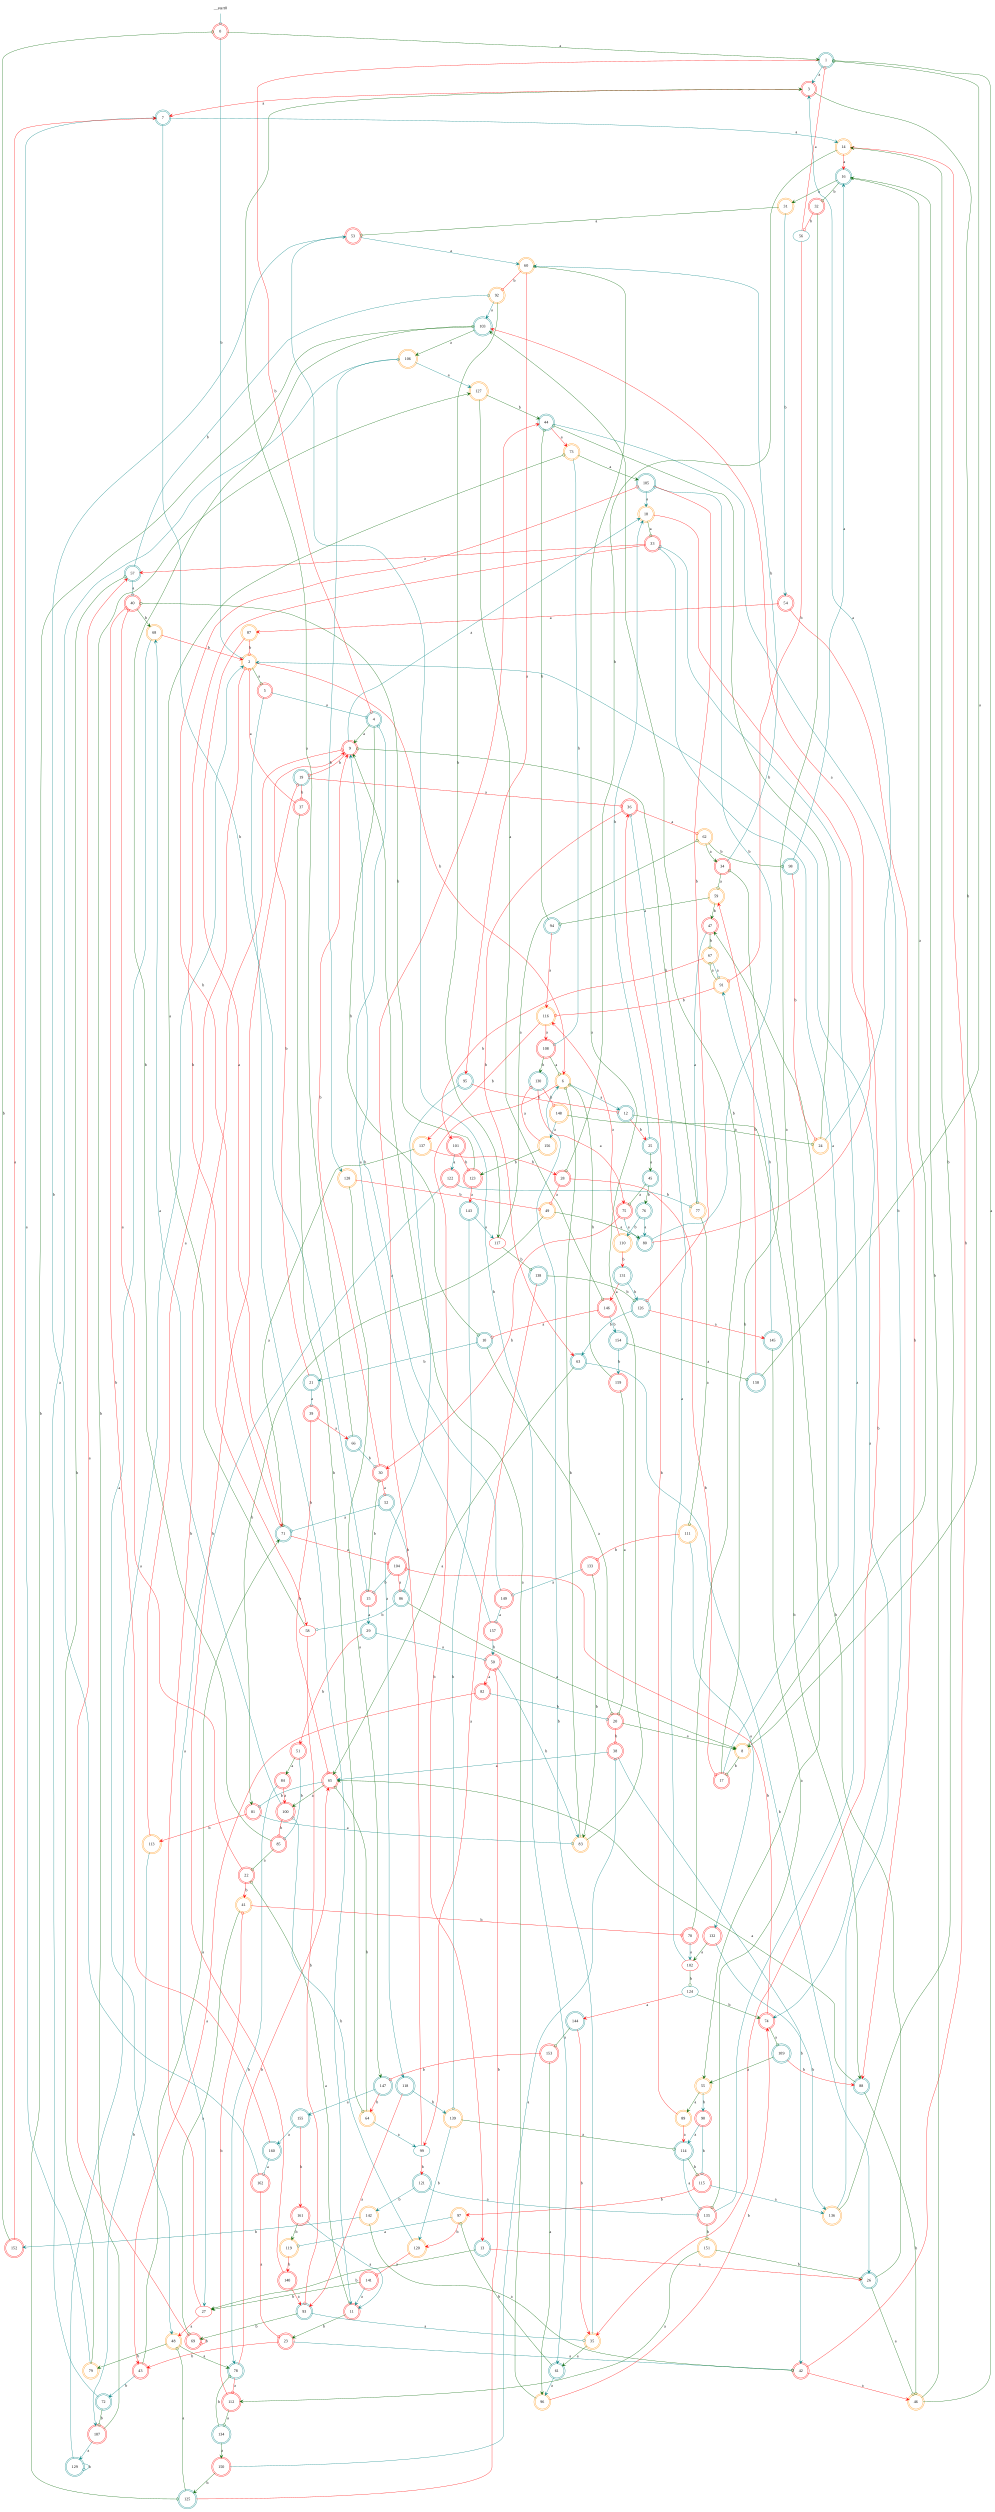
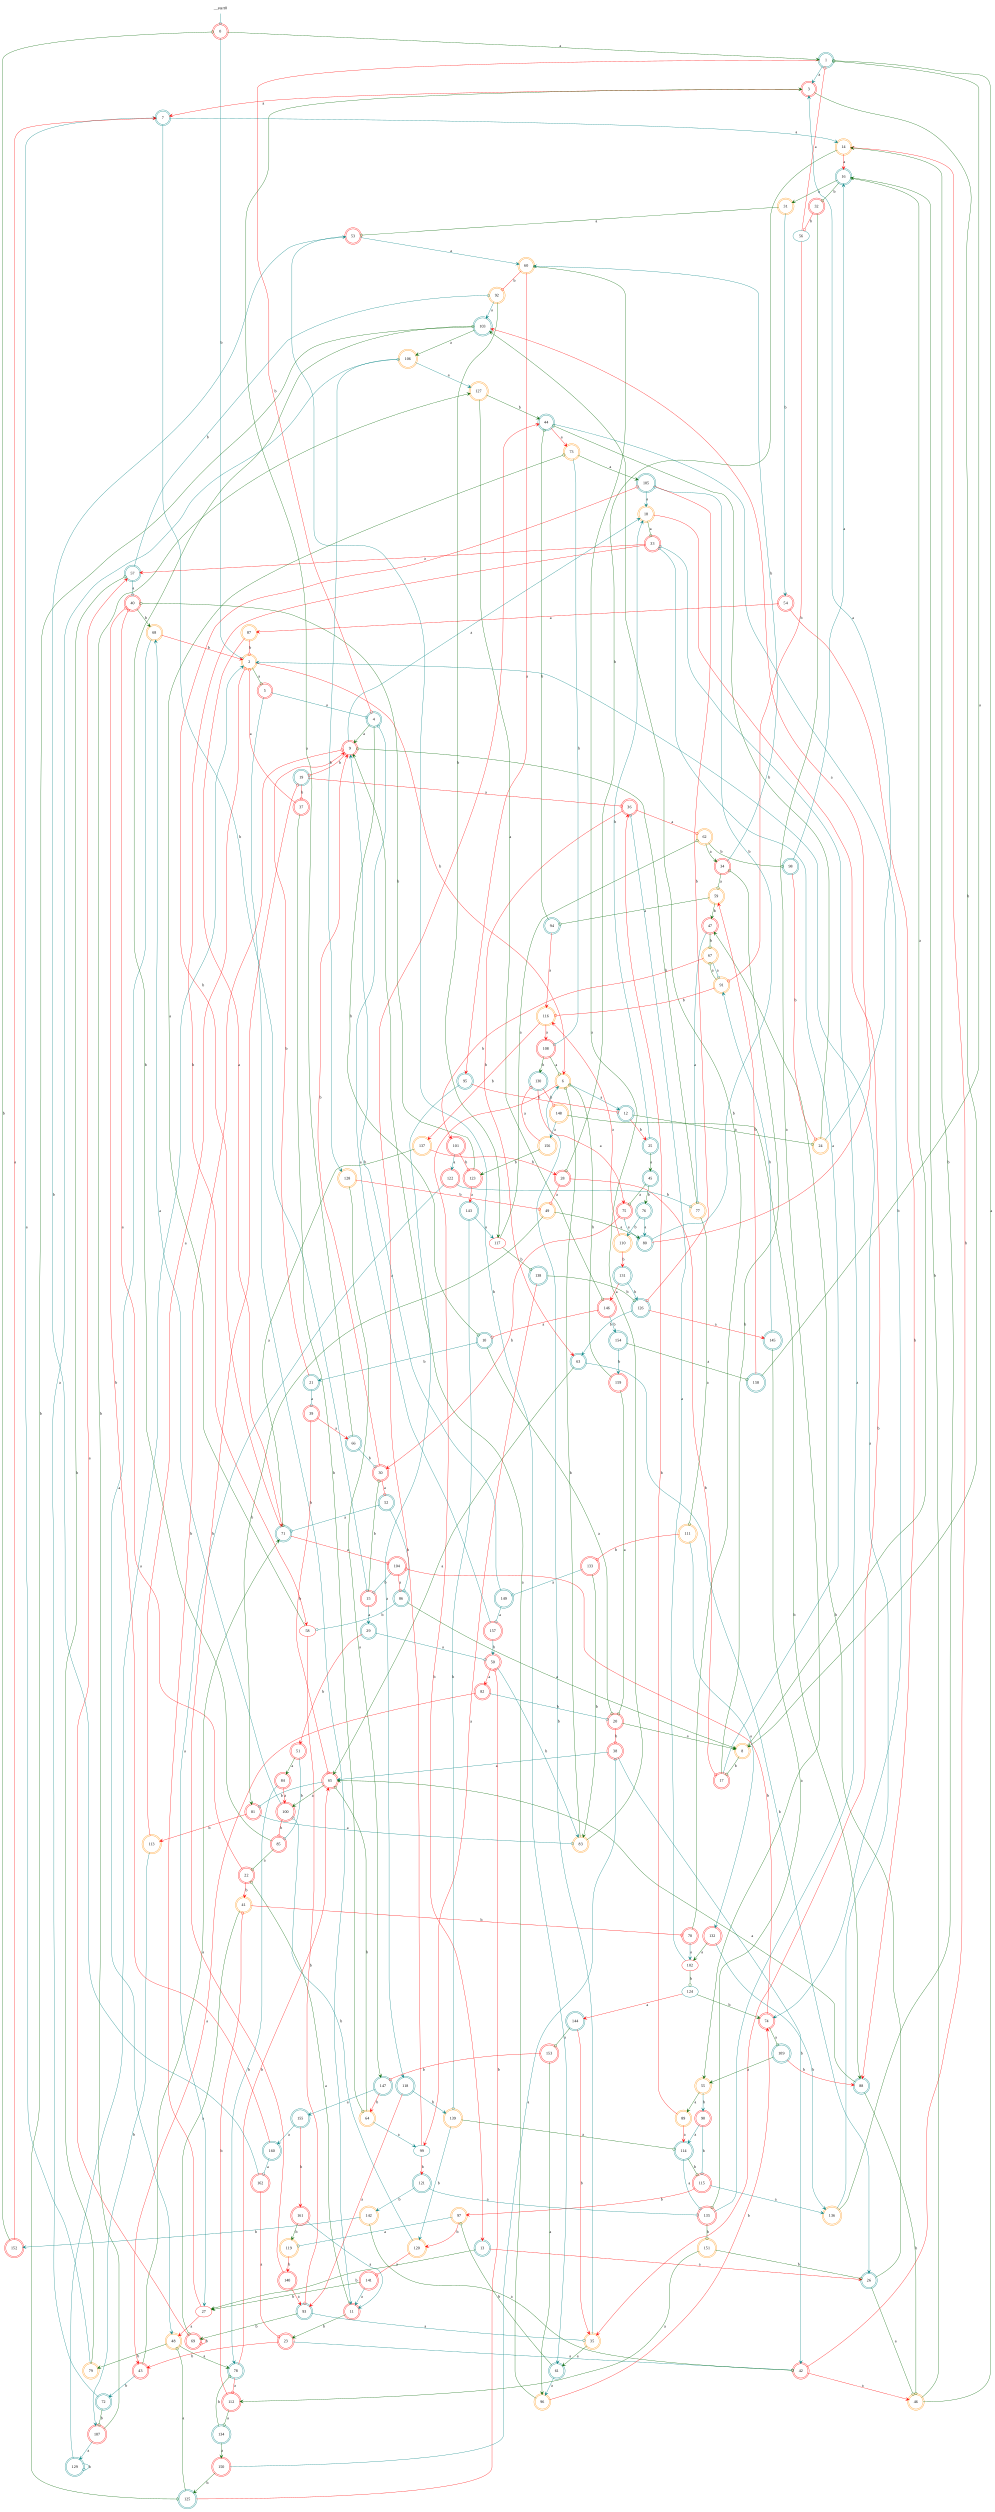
  digraph {
    fontname="Liberation Serif"
    node [color=red fontname="Liberation Serif" shape=doublecircle]
    edge [arrowhead=vee color=darkgreen fontname="Liberation Serif"]
    __start0 [shape=none]
    0
    1 [color=teal]
    2 [color=darkorange]
    3
    4 [color=teal]
    5
    6 [color=darkorange]
    7 [color=teal]
    8 [color=darkorange]
    9
    10 [color=teal]
    11
    12 [color=teal]
    13 [color=teal]
    14 [color=darkorange]
    15
    16 [color=teal]
    17
    18 [color=darkorange]
    19 [color=teal]
    20
    21 [color=teal]
    22
    23
    24 [color=darkorange]
    25 [color=teal]
    26 [color=teal]
    27 [shape=""]
    28
    29 [color=teal]
    30
    31 [color=darkorange]
    32
    33
    34
    35 [color=darkorange]
    36
    37
    38
    39
    40
    41 [color=darkorange]
    42
    43
    44 [color=teal]
    45 [color=teal]
    46 [color=darkorange]
    47
    48 [color=darkorange]
    49 [color=darkorange]
    50
    51
    52 [color=teal]
    53
    54
    55 [color=darkorange]
    56 [color=teal shape=""]
    57 [color=teal]
    58 [shape=""]
    59 [color=darkorange]
    60 [color=darkorange]
    61 [color=teal]
    62 [color=darkorange]
    63 [color=teal]
    64 [color=darkorange]
    65
    66 [color=teal]
    68 [color=darkorange]
    69
    70
    71 [color=teal]
    72 [color=teal]
    73 [color=darkorange]
    74
    75
    76 [color=teal]
    67 [color=darkorange]
    77 [color=darkorange]
    78 [color=teal]
    79 [color=darkorange]
    80 [color=teal]
    81
    82
    83 [color=darkorange]
    84
    85
    86 [color=teal]
    87 [color=darkorange]
    88 [color=teal]
    89 [color=darkorange]
    90
    91 [color=darkorange]
    92 [color=darkorange]
    93 [color=teal]
    94 [color=teal]
    95 [color=teal]
    96 [color=darkorange]
    97 [color=darkorange]
    98 [color=teal]
    99 [color=teal shape=""]
    100
    101
    102 [shape=""]
    103 [color=teal]
    104
    105 [color=teal]
    106 [color=darkorange]
    107
    108
    109 [color=teal]
    110 [color=darkorange]
    111 [color=darkorange]
    112
    113 [color=darkorange]
    114 [color=teal]
    115
    116 [color=darkorange]
    117 [shape=""]
    118 [color=teal]
    119 [color=darkorange]
    120 [color=darkorange]
    121 [color=teal]
    122
    123
    124 [color=teal shape=""]
    125 [color=teal]
    126 [color=teal]
    127 [color=darkorange]
    128 [color=darkorange]
    129 [color=teal]
    130 [color=teal]
    131 [color=teal]
    132
    133
    134 [color=teal]
    135
    136 [color=darkorange]
    137 [color=darkorange]
    138 [color=teal]
    139 [color=darkorange]
    140
    141
    142 [color=darkorange]
    143 [color=teal]
    144 [color=teal]
    145 [color=teal]
    146
    147 [color=teal]
    148 [color=darkorange]
-   149
+   149 [color=teal]
    150
    151 [color=darkorange]
    152
    153
    154 [color=teal]
    155 [color=teal]
    156 [color=darkorange]
    157
    158 [color=teal]
    159
    160 [color=teal]
    161
    162
    __start0 -> 0 [arrowhead=odot color=teal]
    0 -> 1 [label=a]
    0 -> 2 [arrowhead=odot color=teal label=b]
    1 -> 3 [color=teal label=a]
    1 -> 4 [arrowhead=odot color=red label=b]
    2 -> 5 [arrowhead=odot label=a]
    2 -> 6 [color=red label=b]
    3 -> 7 [color=red label=a]
    3 -> 8 [label=b]
    4 -> 9 [label=a]
    4 -> 10 [arrowhead=odot label=b]
    5 -> 4 [arrowhead=odot color=teal label=a]
    5 -> 11 [color=teal label=b]
    6 -> 12 [color=teal label=a]
    6 -> 13 [color=red label=b]
    7 -> 14 [color=teal label=a]
    7 -> 15 [arrowhead=odot color=teal label=b]
    8 -> 16 [arrowhead=odot label=a]
    8 -> 17 [arrowhead=odot label=b]
    9 -> 18 [color=teal label=a]
    9 -> 19 [arrowhead=odot color=red label=b]
    10 -> 20 [arrowhead=odot label=a]
    10 -> 21 [color=teal label=b]
    11 -> 22 [arrowhead=odot label=a]
    11 -> 23 [label=b]
    12 -> 24 [arrowhead=odot label=a]
    12 -> 25 [color=red label=b]
    13 -> 26 [color=red label=a]
    13 -> 27 [label=b]
    14 -> 16 [color=red label=a]
    14 -> 28 [arrowhead=odot label=b]
    15 -> 29 [color=teal label=a]
    15 -> 30 [arrowhead=odot label=b]
    16 -> 31 [label=a]
    16 -> 32 [arrowhead=odot label=b]
    17 -> 33 [arrowhead=odot color=teal label=a]
    17 -> 34 [arrowhead=odot label=b]
    18 -> 33 [arrowhead=odot label=a]
    18 -> 35 [color=red label=b]
    19 -> 36 [arrowhead=odot color=red label=a]
    19 -> 37 [arrowhead=odot color=red label=b]
    20 -> 8 [label=a]
    20 -> 38 [arrowhead=odot color=red label=b]
    21 -> 9 [color=red label=b]
    21 -> 39 [arrowhead=odot color=teal label=a]
    22 -> 40 [arrowhead=odot color=red label=a]
    22 -> 41 [color=red label=b]
    23 -> 42 [arrowhead=odot color=teal label=a]
    23 -> 43 [color=red label=b]
    24 -> 3 [color=teal label=a]
    24 -> 44 [arrowhead=odot label=b]
    25 -> 18 [color=teal label=b]
    25 -> 45 [label=a]
    26 -> 46 [arrowhead=odot label=a]
    26 -> 47 [label=b]
    27 -> 9 [arrowhead=odot color=red label=b]
    27 -> 48 [color=red label=a]
    28 -> 17 [arrowhead=odot color=red label=b]
    28 -> 49 [arrowhead=odot color=red label=a]
    29 -> 50 [arrowhead=odot color=teal label=a]
    29 -> 51 [color=red label=b]
    30 -> 9 [color=red label=b]
    30 -> 52 [arrowhead=odot color=red label=a]
    31 -> 53 [arrowhead=odot label=a]
    31 -> 54 [color=teal label=b]
    32 -> 55 [label=a]
    32 -> 56 [arrowhead=odot color=red label=b]
    33 -> 57 [color=red label=a]
    33 -> 58 [color=red label=b]
    34 -> 59 [arrowhead=odot label=a]
    34 -> 60 [color=teal label=b]
    35 -> 6 [color=teal label=b]
    35 -> 61 [label=a]
    36 -> 62 [arrowhead=odot color=red label=a]
    36 -> 63 [color=red label=b]
    37 -> 2 [arrowhead=odot color=red label=a]
    37 -> 64 [arrowhead=odot label=b]
    38 -> 42 [color=teal label=b]
    38 -> 65 [color=teal label=a]
    39 -> 65 [arrowhead=odot color=red label=b]
    39 -> 66 [color=red label=a]
    40 -> 68 [label=b]
    41 -> 69 [arrowhead=odot label=a]
    41 -> 70 [arrowhead=odot color=red label=b]
    42 -> 14 [color=red label=b]
    42 -> 46 [color=red label=a]
    43 -> 71 [label=a]
    43 -> 72 [color=teal label=b]
    44 -> 73 [color=red label=a]
    44 -> 74 [color=teal label=b]
    45 -> 75 [arrowhead=odot label=a]
    45 -> 76 [label=b]
    46 -> 1 [arrowhead=odot label=a]
    46 -> 16 [label=b]
    47 -> 67 [arrowhead=odot label=b]
    47 -> 77 [arrowhead=odot color=teal label=a]
    48 -> 78 [label=a]
    48 -> 79 [label=b]
    49 -> 80 [label=a]
    49 -> 81 [label=b]
    50 -> 82 [color=red label=a]
    50 -> 83 [color=teal label=b]
    51 -> 84 [label=a]
    51 -> 85 [arrowhead=odot color=teal label=b]
    52 -> 71 [arrowhead=odot color=teal label=a]
    52 -> 86 [arrowhead=odot color=teal label=b]
    53 -> 60 [color=teal label=a]
    53 -> 61 [color=teal label=b]
    54 -> 87 [color=red label=a]
    54 -> 88 [color=red label=b]
    55 -> 89 [label=a]
    55 -> 90 [color=teal label=b]
    56 -> 1 [arrowhead=odot color=red label=a]
    56 -> 91 [arrowhead=odot color=red label=b]
    57 -> 40 [arrowhead=odot color=teal label=a]
    57 -> 92 [arrowhead=odot color=teal label=b]
    58 -> 73 [arrowhead=odot label=a]
    58 -> 93 [arrowhead=odot color=red label=b]
    59 -> 47 [label=b]
    59 -> 94 [arrowhead=odot label=a]
    60 -> 92 [arrowhead=odot color=red label=b]
    60 -> 95 [color=red label=a]
    61 -> 96 [color=teal label=a]
    61 -> 97 [arrowhead=odot label=b]
    62 -> 34 [label=a]
    62 -> 98 [arrowhead=odot label=b]
    63 -> 26 [color=teal label=b]
    63 -> 65 [label=a]
    64 -> 65 [arrowhead=odot label=b]
    64 -> 99 [color=teal label=a]
    65 -> 81 [arrowhead=odot color=teal label=b]
    65 -> 100 [label=a]
    66 -> 3 [label=a]
    66 -> 30 [arrowhead=odot color=teal label=b]
    68 -> 2 [color=red label=b]
    68 -> 48 [color=teal label=a]
    69 -> 57 [color=red label=a]
    69 -> 69 [arrowhead=odot color=red label=b]
    70 -> 102 [color=teal label=a]
    70 -> 103 [label=b]
    71 -> 104 [arrowhead=odot color=red label=a]
    71 -> 105 [arrowhead=odot color=red label=b]
    72 -> 106 [arrowhead=odot color=teal label=a]
    72 -> 107 [arrowhead=odot label=b]
    73 -> 105 [label=a]
    73 -> 108 [arrowhead=odot color=teal label=b]
    74 -> 104 [arrowhead=odot color=red label=b]
    74 -> 109 [arrowhead=odot label=a]
    75 -> 30 [color=red label=b]
    75 -> 80 [arrowhead=odot color=teal label=a]
    76 -> 80 [color=teal label=a]
    76 -> 110 [color=teal label=b]
    67 -> 91 [arrowhead=odot color=teal label=a]
    67 -> 101 [color=red label=b]
    77 -> 9 [arrowhead=odot label=b]
    77 -> 111 [arrowhead=odot label=a]
    78 -> 65 [color=red label=b]
    78 -> 112 [arrowhead=odot color=red label=a]
    79 -> 7 [color=teal label=a]
    79 -> 57 [arrowhead=odot label=b]
    80 -> 103 [color=red label=a]
    80 -> 105 [arrowhead=odot color=teal label=b]
    81 -> 83 [arrowhead=odot color=teal label=a]
    81 -> 113 [color=red label=b]
    82 -> 20 [arrowhead=odot color=teal label=b]
    82 -> 43 [color=red label=a]
    83 -> 6 [arrowhead=odot label=b]
    83 -> 60 [arrowhead=odot label=a]
    84 -> 78 [color=teal label=b]
    84 -> 100 [color=red label=a]
    85 -> 22 [arrowhead=odot label=a]
    85 -> 103 [arrowhead=odot label=b]
    86 -> 8 [label=a]
    86 -> 58 [arrowhead=odot color=teal label=b]
    87 -> 2 [arrowhead=odot color=red label=b]
    87 -> 71 [color=red label=a]
    88 -> 46 [arrowhead=odot label=b]
    88 -> 65 [label=a]
    89 -> 36 [color=red label=b]
    89 -> 114 [color=red label=a]
    90 -> 114 [color=teal label=a]
    90 -> 115 [arrowhead=odot color=teal label=b]
    91 -> 67 [arrowhead=odot label=a]
    91 -> 116 [arrowhead=odot color=red label=b]
    92 -> 103 [color=teal label=a]
    92 -> 117 [label=b]
    93 -> 35 [arrowhead=odot color=teal label=a]
    93 -> 69 [label=b]
    94 -> 44 [arrowhead=odot label=b]
    94 -> 116 [color=red label=a]
    95 -> 12 [arrowhead=odot color=red label=b]
    95 -> 118 [color=teal label=a]
    96 -> 9 [label=a]
    96 -> 74 [color=red label=b]
    97 -> 119 [arrowhead=odot color=teal label=a]
    97 -> 120 [color=red label=b]
    98 -> 16 [color=teal label=a]
    98 -> 24 [arrowhead=odot color=red label=b]
    99 -> 44 [color=red label=a]
    99 -> 121 [color=red label=b]
    100 -> 68 [color=teal label=a]
    100 -> 85 [arrowhead=odot color=red label=b]
    101 -> 122 [color=teal label=a]
    101 -> 123 [arrowhead=odot color=red label=b]
    102 -> 36 [arrowhead=odot color=teal label=a]
    102 -> 124 [arrowhead=odot label=b]
    103 -> 106 [label=a]
    103 -> 125 [arrowhead=odot label=b]
    104 -> 15 [arrowhead=odot color=teal label=b]
    104 -> 86 [arrowhead=odot color=red label=a]
    105 -> 18 [color=teal label=a]
    105 -> 126 [arrowhead=odot color=red label=b]
    106 -> 127 [color=teal label=a]
    106 -> 128 [color=teal label=b]
    107 -> 127 [label=b]
    107 -> 129 [color=teal label=a]
    108 -> 6 [arrowhead=odot label=a]
    108 -> 130 [label=b]
    109 -> 55 [label=a]
    109 -> 88 [color=red label=b]
    110 -> 116 [color=red label=a]
    110 -> 131 [color=red label=b]
    111 -> 132 [color=teal label=a]
    111 -> 133 [arrowhead=odot color=red label=b]
    112 -> 41 [arrowhead=odot color=red label=b]
    112 -> 134 [arrowhead=odot label=a]
    113 -> 2 [arrowhead=odot color=red label=a]
    113 -> 107 [color=teal label=b]
    114 -> 115 [arrowhead=odot label=b]
    114 -> 135 [arrowhead=odot color=teal label=a]
    115 -> 97 [color=red label=b]
    115 -> 136 [color=teal label=a]
    116 -> 108 [color=red label=a]
    116 -> 137 [color=red label=b]
    117 -> 62 [arrowhead=odot label=a]
    117 -> 138 [arrowhead=odot label=b]
    118 -> 93 [color=red label=a]
    118 -> 139 [color=teal label=b]
    119 -> 140 [color=red label=b]
    120 -> 100 [arrowhead=odot color=teal label=b]
    120 -> 141 [arrowhead=odot color=red label=a]
    121 -> 135 [arrowhead=odot color=teal label=a]
    121 -> 142 [color=teal label=b]
    122 -> 27 [color=teal label=a]
    122 -> 77 [arrowhead=odot color=teal label=b]
    123 -> 40 [arrowhead=odot label=b]
    123 -> 143 [color=red label=a]
    124 -> 74 [label=b]
    124 -> 144 [color=red label=a]
    125 -> 48 [arrowhead=odot label=a]
    125 -> 50 [arrowhead=odot color=red label=b]
    126 -> 63 [color=teal label=b]
    126 -> 145 [color=red label=a]
    127 -> 44 [label=b]
    127 -> 146 [arrowhead=odot label=a]
    128 -> 49 [arrowhead=odot color=red label=b]
    128 -> 147 [label=a]
    129 -> 2 [color=teal label=a]
    129 -> 129 [arrowhead=odot color=teal label=b]
    130 -> 75 [color=red label=a]
    130 -> 148 [arrowhead=odot color=red label=b]
    131 -> 126 [color=teal label=b]
    131 -> 146 [color=red label=a]
    132 -> 102 [label=a]
    132 -> 136 [color=teal label=b]
    133 -> 83 [label=b]
    133 -> 149 [arrowhead=odot color=teal label=a]
    134 -> 78 [arrowhead=odot label=b]
    134 -> 150 [label=a]
    135 -> 33 [arrowhead=odot color=teal label=a]
    135 -> 151 [arrowhead=odot label=b]
    136 -> 2 [color=teal label=a]
    136 -> 14 [label=b]
    137 -> 28 [color=red label=b]
    137 -> 71 [arrowhead=odot label=a]
    138 -> 99 [color=red label=a]
    138 -> 126 [arrowhead=odot label=b]
    139 -> 114 [arrowhead=odot label=a]
    139 -> 120 [color=teal label=b]
    140 -> 19 [arrowhead=odot color=red label=b]
    140 -> 93 [color=red label=a]
    141 -> 11 [color=teal label=a]
    141 -> 27 [label=b]
    142 -> 42 [arrowhead=odot label=a]
    142 -> 152 [color=teal label=b]
    143 -> 117 [color=teal label=a]
    143 -> 139 [arrowhead=odot color=teal label=b]
    144 -> 35 [color=red label=b]
    144 -> 153 [arrowhead=odot label=a]
    145 -> 91 [color=teal label=b]
    145 -> 135 [arrowhead=odot label=a]
    146 -> 10 [arrowhead=odot color=red label=a]
    146 -> 154 [color=teal label=b]
    147 -> 64 [color=red label=b]
    147 -> 155 [color=teal label=a]
    148 -> 88 [label=b]
    148 -> 156 [color=teal label=a]
    149 -> 9 [color=teal label=b]
    149 -> 157 [arrowhead=odot color=teal label=a]
    150 -> 38 [arrowhead=odot color=teal label=a]
    150 -> 125 [label=b]
    151 -> 26 [arrowhead=odot label=b]
    151 -> 112 [label=a]
    152 -> 0 [arrowhead=odot label=b]
    152 -> 7 [color=red label=a]
    153 -> 96 [label=a]
    153 -> 147 [arrowhead=odot color=red label=b]
    154 -> 158 [arrowhead=odot label=a]
    154 -> 159 [color=teal label=b]
    155 -> 160 [color=teal label=a]
    155 -> 161 [color=red label=b]
    156 -> 123 [label=b]
    156 -> 130 [arrowhead=odot color=red label=a]
    157 -> 4 [arrowhead=odot color=teal label=a]
    157 -> 50 [color=teal label=b]
    158 -> 1 [arrowhead=odot label=a]
    158 -> 59 [color=red label=b]
    159 -> 6 [arrowhead=odot label=b]
    159 -> 20 [arrowhead=odot label=a]
    160 -> 40 [arrowhead=odot color=red label=b]
    160 -> 162 [arrowhead=odot color=teal label=a]
    161 -> 11 [color=teal label=a]
    161 -> 119 [label=b]
    162 -> 23 [arrowhead=odot color=red label=a]
    162 -> 53 [color=teal label=b]
  }
